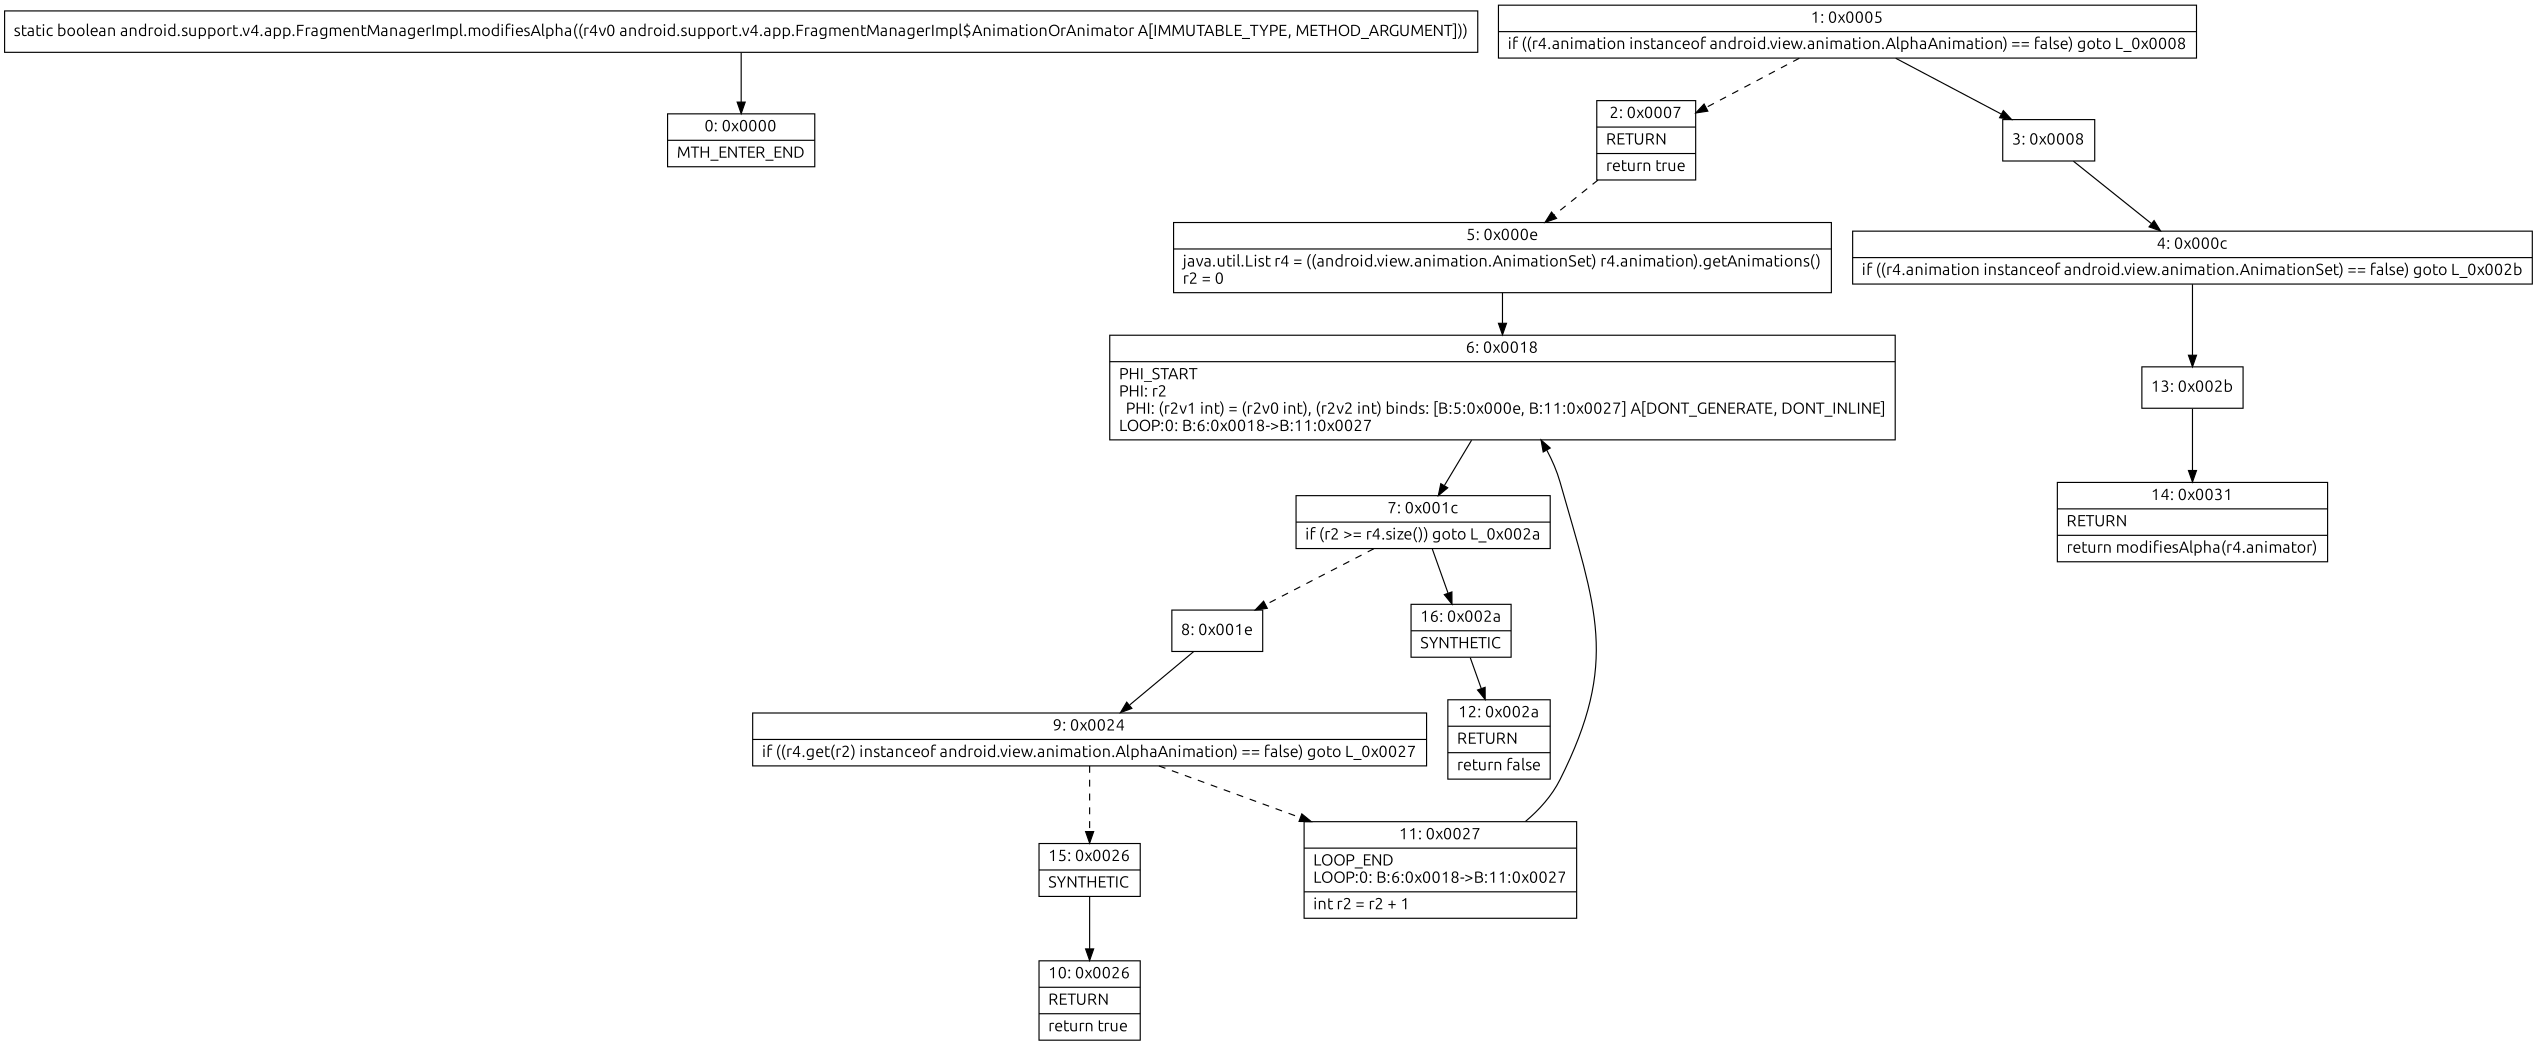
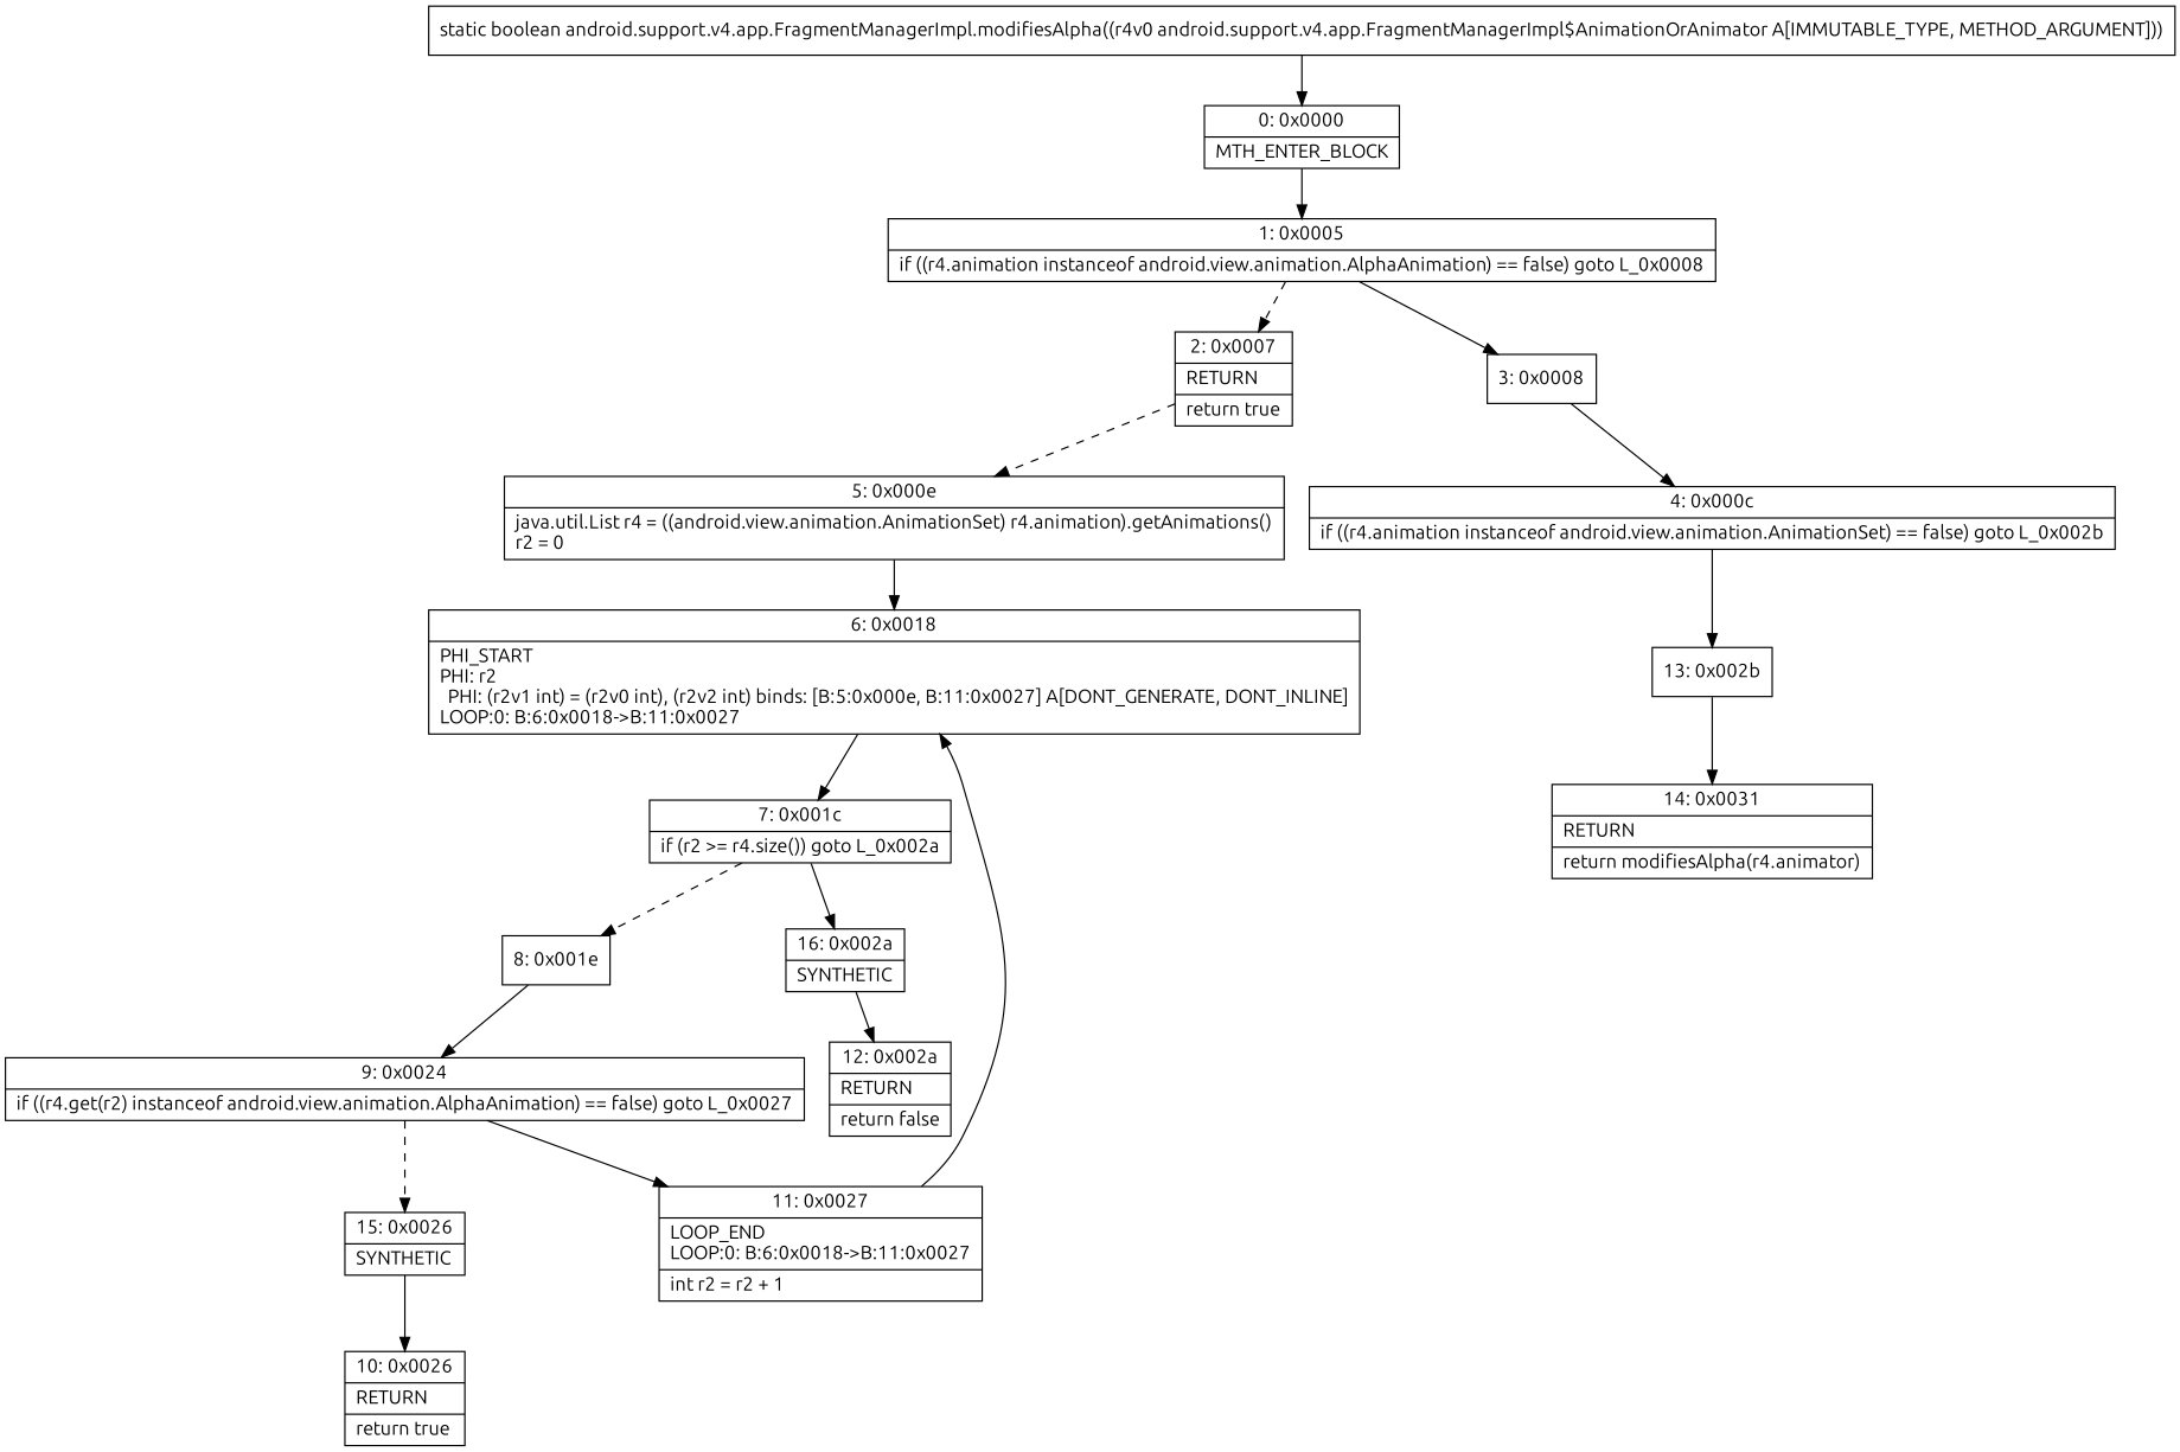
  digraph {
    fontname=Ubuntu
    node [fontname=Ubuntu shape=record]
    edge [fontname=Ubuntu]
-   n1 [label="{0\:\ 0x0000|MTH_ENTER_END\l}"]
+   n1 [label="{0\:\ 0x0000|MTH_ENTER_BLOCK\l}"]
    n2 [label="{1\:\ 0x0005|if ((r4.animation instanceof android.view.animation.AlphaAnimation) == false) goto L_0x0008\l}"]
    n3 [label="{2\:\ 0x0007|RETURN\l|return true\l}"]
    n4 [label="{3\:\ 0x0008}"]
    n5 [label="{5\:\ 0x000e|java.util.List r4 = ((android.view.animation.AnimationSet) r4.animation).getAnimations()\lr2 = 0\l}"]
    n6 [label="{4\:\ 0x000c|if ((r4.animation instanceof android.view.animation.AnimationSet) == false) goto L_0x002b\l}"]
    n7 [label="{13\:\ 0x002b}"]
    n8 [label="{6\:\ 0x0018|PHI_START\lPHI: r2 \l  PHI: (r2v1 int) = (r2v0 int), (r2v2 int) binds: [B:5:0x000e, B:11:0x0027] A[DONT_GENERATE, DONT_INLINE]\lLOOP:0: B:6:0x0018\-\>B:11:0x0027\l}"]
    n9 [label="{14\:\ 0x0031|RETURN\l|return modifiesAlpha(r4.animator)\l}"]
    n10 [label="{7\:\ 0x001c|if (r2 \>= r4.size()) goto L_0x002a\l}"]
    n11 [label="{8\:\ 0x001e}"]
    n12 [label="{16\:\ 0x002a|SYNTHETIC\l}"]
    n13 [label="{9\:\ 0x0024|if ((r4.get(r2) instanceof android.view.animation.AlphaAnimation) == false) goto L_0x0027\l}"]
    n14 [label="{12\:\ 0x002a|RETURN\l|return false\l}"]
    n15 [label="{11\:\ 0x0027|LOOP_END\lLOOP:0: B:6:0x0018\-\>B:11:0x0027\l|int r2 = r2 + 1\l}"]
    n16 [label="{15\:\ 0x0026|SYNTHETIC\l}"]
    n17 [label="{10\:\ 0x0026|RETURN\l|return true\l}"]
    n18 [label="{static boolean android.support.v4.app.FragmentManagerImpl.modifiesAlpha((r4v0 android.support.v4.app.FragmentManagerImpl$AnimationOrAnimator A[IMMUTABLE_TYPE, METHOD_ARGUMENT])) }"]
+   n1 -> n2
    n2 -> n3 [style=dashed]
    n2 -> n4
    n3 -> n5 [style=dashed]
    n4 -> n6
    n5 -> n8
    n6 -> n7
    n7 -> n9
    n8 -> n10
    n10 -> n11 [style=dashed]
    n10 -> n12
    n11 -> n13
    n12 -> n14
-   n13 -> n15 [style=dashed]
+   n13 -> n15
    n13 -> n16 [style=dashed]
    n15 -> n8
    n16 -> n17
    n18 -> n1
  }
